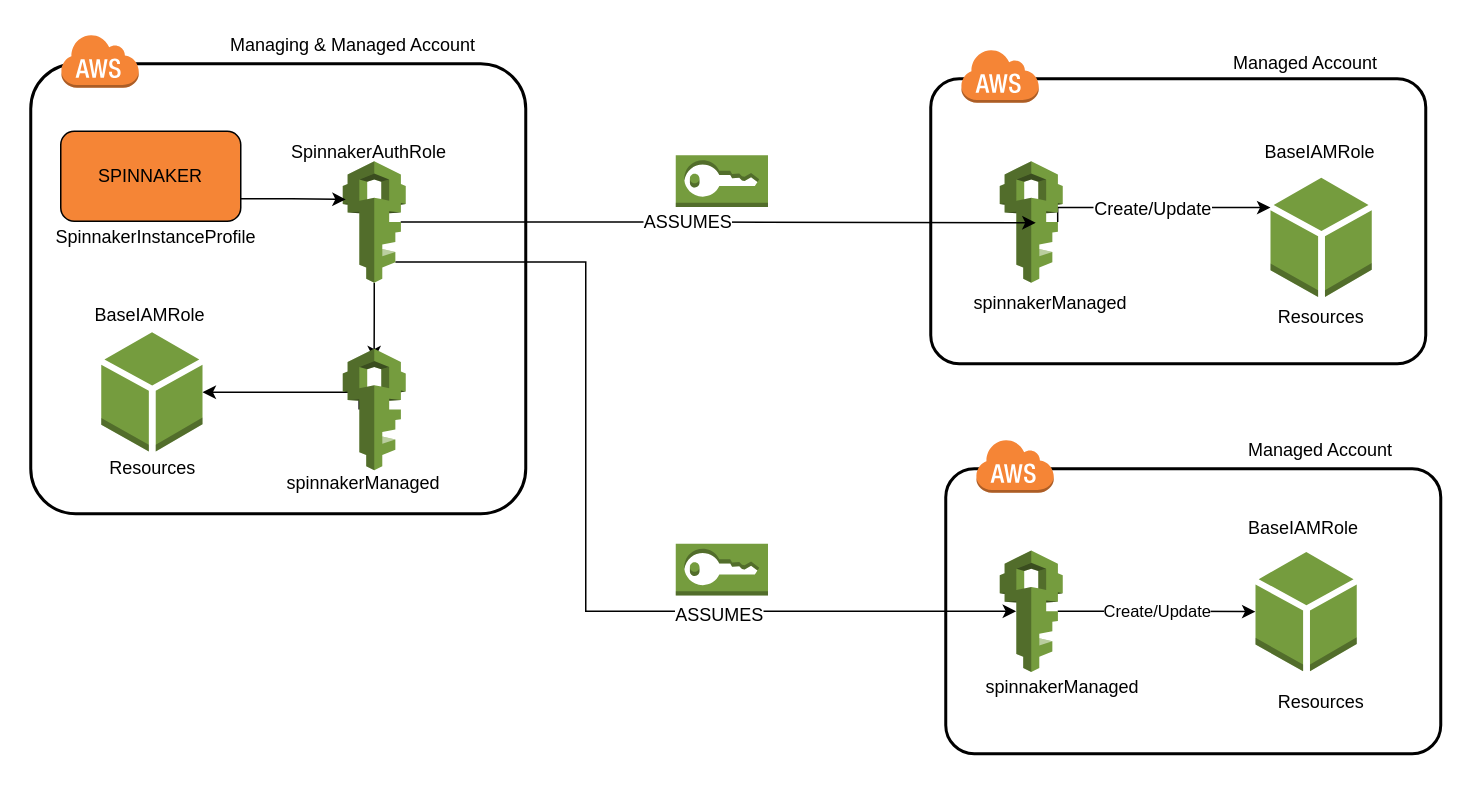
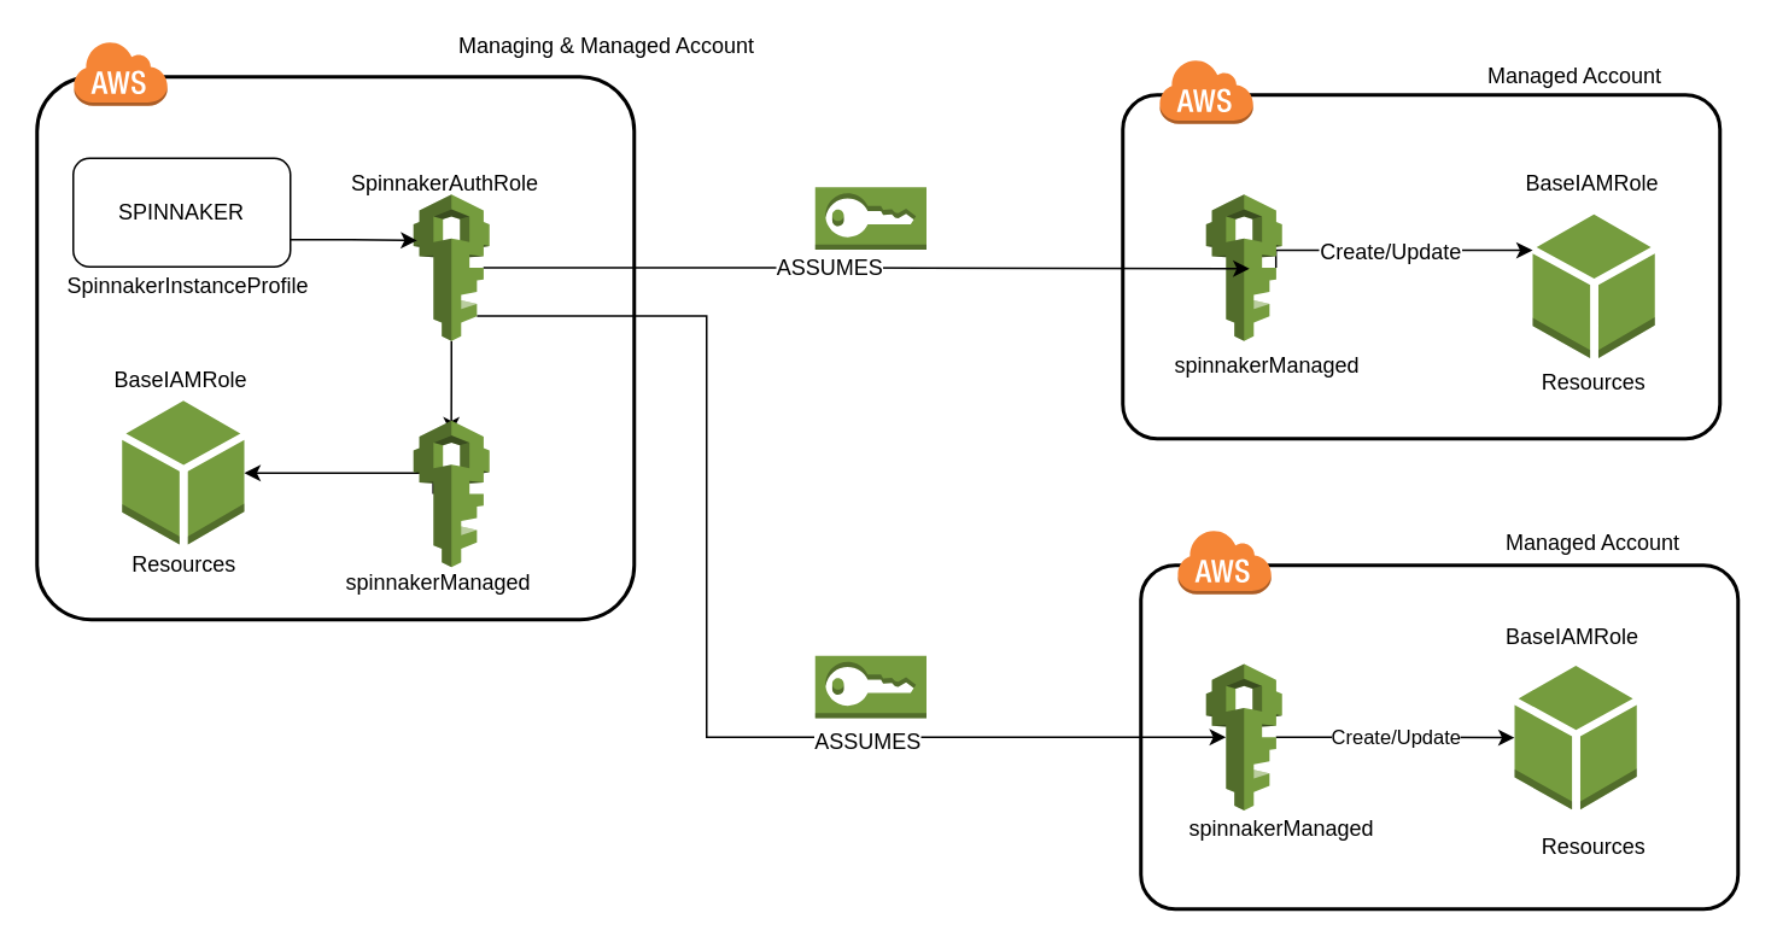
  <mxCell id="0" />
  <mxCell id="1" parent="0" />
  <mxCell id="2" value="" style="rounded=1;arcSize=10;dashed=0;strokeColor=#000000;fillColor=none;gradientColor=none;strokeWidth=2;" parent="1" vertex="1"><mxGeometry x="20" y="42" width="330" height="300" as="geometry" /></mxCell>
  <mxCell id="3" value="" style="dashed=0;html=1;shape=mxgraph.aws3.cloud;fillColor=#F58536;gradientColor=none;dashed=0;" parent="1" vertex="1"><mxGeometry x="40" y="22" width="52" height="36" as="geometry" /></mxCell>
  <mxCell id="4" value="" style="rounded=1;arcSize=10;dashed=0;strokeColor=#000000;fillColor=none;gradientColor=none;strokeWidth=2;" parent="1" vertex="1"><mxGeometry x="620" y="52" width="330" height="190" as="geometry" /></mxCell>
  <mxCell id="5" value="" style="rounded=1;arcSize=10;dashed=0;strokeColor=#000000;fillColor=none;gradientColor=none;strokeWidth=2;" parent="1" vertex="1"><mxGeometry x="630" y="312" width="330" height="190" as="geometry" /></mxCell>
  <mxCell id="6" value="" style="dashed=0;html=1;shape=mxgraph.aws3.cloud;fillColor=#F58536;gradientColor=none;dashed=0;" parent="1" vertex="1"><mxGeometry x="640" y="32" width="52" height="36" as="geometry" /></mxCell>
  <mxCell id="7" value="" style="dashed=0;html=1;shape=mxgraph.aws3.cloud;fillColor=#F58536;gradientColor=none;dashed=0;" parent="1" vertex="1"><mxGeometry x="650" y="292" width="52" height="36" as="geometry" /></mxCell>
  <mxCell id="8" style="edgeStyle=orthogonalEdgeStyle;rounded=0;html=1;exitX=0.92;exitY=0.5;exitPerimeter=0;entryX=0;entryY=0.25;entryPerimeter=0;jettySize=auto;orthogonalLoop=1;" parent="1" source="10" target="35" edge="1"><mxGeometry relative="1" as="geometry"><Array as="points"><mxPoint x="705" y="138" /></Array></mxGeometry></mxCell>
  <mxCell id="9" value="Create/Update" style="text;html=1;resizable=0;points=[];align=center;verticalAlign=middle;labelBackgroundColor=#ffffff;" parent="8" vertex="1" connectable="0"><mxGeometry x="-0.054" y="-1" relative="1" as="geometry"><mxPoint as="offset" /></mxGeometry></mxCell>
  <mxCell id="10" value="" style="dashed=0;html=1;shape=mxgraph.aws3.iam;fillColor=#759C3E;gradientColor=none;" parent="1" vertex="1"><mxGeometry x="666" y="107" width="42" height="81" as="geometry" /></mxCell>
  <mxCell id="11" value="Create/Update" style="edgeStyle=orthogonalEdgeStyle;rounded=0;html=1;exitX=0.92;exitY=0.5;exitPerimeter=0;entryX=0;entryY=0.5;entryPerimeter=0;jettySize=auto;orthogonalLoop=1;" parent="1" source="12" target="34" edge="1"><mxGeometry relative="1" as="geometry" /></mxCell>
  <mxCell id="12" value="" style="dashed=0;html=1;shape=mxgraph.aws3.iam;fillColor=#759C3E;gradientColor=none;" parent="1" vertex="1"><mxGeometry x="666" y="366.5" width="42" height="81" as="geometry" /></mxCell>
  <mxCell id="13" style="edgeStyle=orthogonalEdgeStyle;rounded=0;html=1;exitX=0.92;exitY=0.5;exitPerimeter=0;entryX=0.571;entryY=0.506;entryPerimeter=0;jettySize=auto;orthogonalLoop=1;" parent="1" source="18" target="10" edge="1"><mxGeometry relative="1" as="geometry" /></mxCell>
  <mxCell id="14" value="ASSUMES" style="text;html=1;resizable=0;points=[];align=center;verticalAlign=middle;labelBackgroundColor=#ffffff;" parent="13" vertex="1" connectable="0"><mxGeometry x="-0.099" relative="1" as="geometry"><mxPoint as="offset" /></mxGeometry></mxCell>
  <mxCell id="15" style="edgeStyle=orthogonalEdgeStyle;rounded=0;html=1;exitX=0.835;exitY=0.83;exitPerimeter=0;entryX=0.26;entryY=0.5;entryPerimeter=0;jettySize=auto;orthogonalLoop=1;" parent="1" source="18" target="12" edge="1"><mxGeometry relative="1" as="geometry"><Array as="points"><mxPoint x="390" y="174" /><mxPoint x="390" y="407" /></Array></mxGeometry></mxCell>
  <mxCell id="16" value="ASSUMES" style="text;html=1;resizable=0;points=[];align=center;verticalAlign=middle;labelBackgroundColor=#ffffff;" parent="15" vertex="1" connectable="0"><mxGeometry x="0.386" y="-2" relative="1" as="geometry"><mxPoint as="offset" /></mxGeometry></mxCell>
  <mxCell id="17" style="edgeStyle=orthogonalEdgeStyle;rounded=0;html=1;exitX=0.5;exitY=1;exitPerimeter=0;entryX=0.498;entryY=0.088;entryPerimeter=0;jettySize=auto;orthogonalLoop=1;" parent="1" source="18" target="30" edge="1"><mxGeometry relative="1" as="geometry" /></mxCell>
  <mxCell id="18" value="" style="dashed=0;html=1;shape=mxgraph.aws3.iam;fillColor=#759C3E;gradientColor=none;" parent="1" vertex="1"><mxGeometry x="228" y="107" width="42" height="81" as="geometry" /></mxCell>
  <mxCell id="19" value="" style="dashed=0;html=1;shape=mxgraph.aws3.sts;fillColor=#759C3E;gradientColor=none;" parent="1" vertex="1"><mxGeometry x="450" y="103" width="61.5" height="34.5" as="geometry" /></mxCell>
  <mxCell id="20" value="" style="dashed=0;html=1;shape=mxgraph.aws3.sts;fillColor=#759C3E;gradientColor=none;" parent="1" vertex="1"><mxGeometry x="450" y="362" width="61.5" height="34.5" as="geometry" /></mxCell>
  <mxCell id="21" style="edgeStyle=orthogonalEdgeStyle;rounded=0;html=1;exitX=1;exitY=0.75;entryX=0.048;entryY=0.314;entryPerimeter=0;jettySize=auto;orthogonalLoop=1;" parent="1" source="22" target="18" edge="1"><mxGeometry relative="1" as="geometry" /></mxCell>
- <mxCell id="22" value="SPINNAKER" style="rounded=1;whiteSpace=wrap;html=1;fillColor=#f58536;" parent="1" vertex="1"><mxGeometry x="40" y="87" width="120" height="60" as="geometry" /></mxCell>
+ <mxCell id="22" value="SPINNAKER" style="rounded=1;whiteSpace=wrap;html=1;" parent="1" vertex="1"><mxGeometry x="40" y="87" width="120" height="60" as="geometry" /></mxCell>
  <mxCell id="23" value="Managed Account" style="text;html=1;strokeColor=none;fillColor=none;align=center;verticalAlign=middle;whiteSpace=wrap;rounded=0;" parent="1" vertex="1"><mxGeometry x="810" y="32" width="120" height="20" as="geometry" /></mxCell>
  <mxCell id="24" value="Managed Account" style="text;html=1;strokeColor=none;fillColor=none;align=center;verticalAlign=middle;whiteSpace=wrap;rounded=0;" parent="1" vertex="1"><mxGeometry x="820" y="290" width="120" height="20" as="geometry" /></mxCell>
- <mxCell id="25" value="Managing &amp;amp; Managed Account" style="text;html=1;strokeColor=none;fillColor=none;align=center;verticalAlign=middle;whiteSpace=wrap;rounded=0;" parent="1" vertex="1"><mxGeometry x="140" y="20" width="190" height="20" as="geometry" /></mxCell>
+ <mxCell id="25" value="Managing &amp;amp; Managed Account" style="text;html=1;strokeColor=none;fillColor=none;align=center;verticalAlign=middle;whiteSpace=wrap;rounded=0;" parent="1" vertex="1"><mxGeometry x="240" y="15" width="190" height="20" as="geometry" /></mxCell>
  <mxCell id="26" value="&lt;pre&gt;&lt;span&gt;&lt;font face=&quot;Helvetica&quot;&gt;spinnakerManaged&lt;/font&gt;&lt;/span&gt;&lt;/pre&gt;" style="text;html=1;strokeColor=none;fillColor=none;align=center;verticalAlign=middle;whiteSpace=wrap;rounded=0;" parent="1" vertex="1"><mxGeometry x="630" y="192" width="140" height="20" as="geometry" /></mxCell>
  <mxCell id="27" value="&lt;pre&gt;&lt;span&gt;&lt;font face=&quot;Helvetica&quot;&gt;spinnakerManaged&lt;/font&gt;&lt;/span&gt;&lt;/pre&gt;" style="text;html=1;strokeColor=none;fillColor=none;align=center;verticalAlign=middle;whiteSpace=wrap;rounded=0;" parent="1" vertex="1"><mxGeometry x="638" y="447.5" width="140" height="20" as="geometry" /></mxCell>
  <mxCell id="28" value="BaseIAMRole" style="text;html=1;" parent="1" vertex="1"><mxGeometry x="61" y="196" width="80" height="30" as="geometry" /></mxCell>
  <mxCell id="29" style="edgeStyle=orthogonalEdgeStyle;rounded=0;html=1;exitX=0.26;exitY=0.5;exitPerimeter=0;jettySize=auto;orthogonalLoop=1;" parent="1" source="30" target="33" edge="1"><mxGeometry relative="1" as="geometry"><Array as="points"><mxPoint x="239" y="261" /></Array></mxGeometry></mxCell>
  <mxCell id="30" value="" style="dashed=0;html=1;shape=mxgraph.aws3.iam;fillColor=#759C3E;gradientColor=none;" parent="1" vertex="1"><mxGeometry x="228" y="232" width="42" height="81" as="geometry" /></mxCell>
  <mxCell id="31" value="&lt;pre&gt;&lt;span&gt;&lt;font face=&quot;Helvetica&quot;&gt;spinnakerManaged&lt;/font&gt;&lt;/span&gt;&lt;/pre&gt;" style="text;html=1;strokeColor=none;fillColor=none;align=center;verticalAlign=middle;whiteSpace=wrap;rounded=0;" parent="1" vertex="1"><mxGeometry x="172" y="312" width="140" height="20" as="geometry" /></mxCell>
  <mxCell id="32" style="edgeStyle=orthogonalEdgeStyle;rounded=0;html=1;exitX=0.5;exitY=1;entryX=0.5;entryY=1;jettySize=auto;orthogonalLoop=1;" parent="1" source="31" target="31" edge="1"><mxGeometry relative="1" as="geometry" /></mxCell>
  <mxCell id="33" value="" style="dashed=0;html=1;shape=mxgraph.aws3.resources;fillColor=#759C3E;gradientColor=none;" parent="1" vertex="1"><mxGeometry x="67" y="221" width="67.5" height="79.5" as="geometry" /></mxCell>
  <mxCell id="34" value="" style="dashed=0;html=1;shape=mxgraph.aws3.resources;fillColor=#759C3E;gradientColor=none;" parent="1" vertex="1"><mxGeometry x="836.5" y="367.5" width="67.5" height="79.5" as="geometry" /></mxCell>
  <mxCell id="35" value="" style="dashed=0;html=1;shape=mxgraph.aws3.resources;fillColor=#759C3E;gradientColor=none;" parent="1" vertex="1"><mxGeometry x="846.5" y="118" width="67.5" height="79.5" as="geometry" /></mxCell>
  <mxCell id="36" value="Resources" style="text;html=1;strokeColor=none;fillColor=none;align=center;verticalAlign=middle;whiteSpace=wrap;rounded=0;" parent="1" vertex="1"><mxGeometry x="69.5" y="302" width="63" height="20" as="geometry" /></mxCell>
  <mxCell id="37" value="Resources" style="text;html=1;strokeColor=none;fillColor=none;align=center;verticalAlign=middle;whiteSpace=wrap;rounded=0;" parent="1" vertex="1"><mxGeometry x="848.5" y="201" width="63" height="20" as="geometry" /></mxCell>
  <mxCell id="38" value="Resources" style="text;html=1;strokeColor=none;fillColor=none;align=center;verticalAlign=middle;whiteSpace=wrap;rounded=0;" parent="1" vertex="1"><mxGeometry x="848.5" y="457.5" width="63" height="20" as="geometry" /></mxCell>
  <mxCell id="39" value="SpinnakerAuthRole" style="text;html=1;" parent="1" vertex="1"><mxGeometry x="192" y="87" width="120" height="30" as="geometry" /></mxCell>
  <mxCell id="40" value="BaseIAMRole" style="text;html=1;" parent="1" vertex="1"><mxGeometry x="840.5" y="87" width="80" height="30" as="geometry" /></mxCell>
  <mxCell id="41" value="BaseIAMRole" style="text;html=1;" parent="1" vertex="1"><mxGeometry x="830" y="337.5" width="80" height="30" as="geometry" /></mxCell>
  <mxCell id="42" value="SpinnakerInstanceProfile" style="text;html=1;" parent="1" vertex="1"><mxGeometry x="35" y="143.5" width="120" height="30" as="geometry" /></mxCell>
